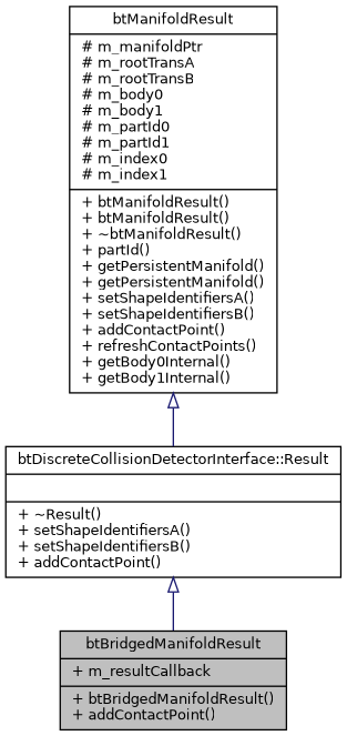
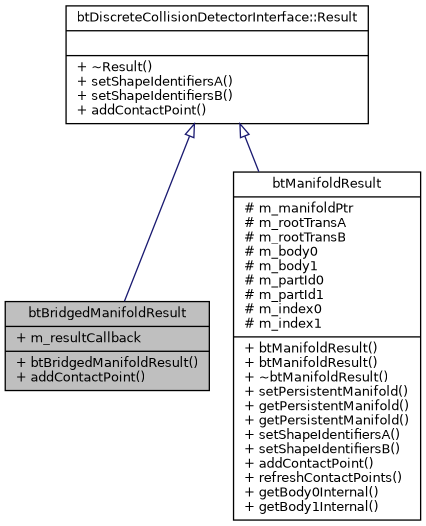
  digraph {
    node [color=black fillcolor=white fontname=Helvetica fontsize=10 shape=record style=filled]
    edge [arrowtail=empty color=midnightblue dir=back fontname=Helvetica fontsize=10 labelfontname=Helvetica labelfontsize=10 style=solid]
    n1 [fillcolor=grey75 fontcolor=black height=0.2 label="{btBridgedManifoldResult\n|+ m_resultCallback\l|+ btBridgedManifoldResult()\l+ addContactPoint()\l}" width=0.4]
-   n2 [height=0.2 label="{btManifoldResult\n|# m_manifoldPtr\l# m_rootTransA\l# m_rootTransB\l# m_body0\l# m_body1\l# m_partId0\l# m_partId1\l# m_index0\l# m_index1\l|+ btManifoldResult()\l+ btManifoldResult()\l+ ~btManifoldResult()\l+ partId()\l+ getPersistentManifold()\l+ getPersistentManifold()\l+ setShapeIdentifiersA()\l+ setShapeIdentifiersB()\l+ addContactPoint()\l+ refreshContactPoints()\l+ getBody0Internal()\l+ getBody1Internal()\l}" width=0.4]
+   n2 [height=0.2 label="{btManifoldResult\n|# m_manifoldPtr\l# m_rootTransA\l# m_rootTransB\l# m_body0\l# m_body1\l# m_partId0\l# m_partId1\l# m_index0\l# m_index1\l|+ btManifoldResult()\l+ btManifoldResult()\l+ ~btManifoldResult()\l+ setPersistentManifold()\l+ getPersistentManifold()\l+ getPersistentManifold()\l+ setShapeIdentifiersA()\l+ setShapeIdentifiersB()\l+ addContactPoint()\l+ refreshContactPoints()\l+ getBody0Internal()\l+ getBody1Internal()\l}" width=0.4]
    n3 [height=0.2 label="{btDiscreteCollisionDetectorInterface::Result\n||+ ~Result()\l+ setShapeIdentifiersA()\l+ setShapeIdentifiersB()\l+ addContactPoint()\l}" width=0.4]
    n3 -> n1
-   n2 -> n3
+   n3 -> n2
  }
